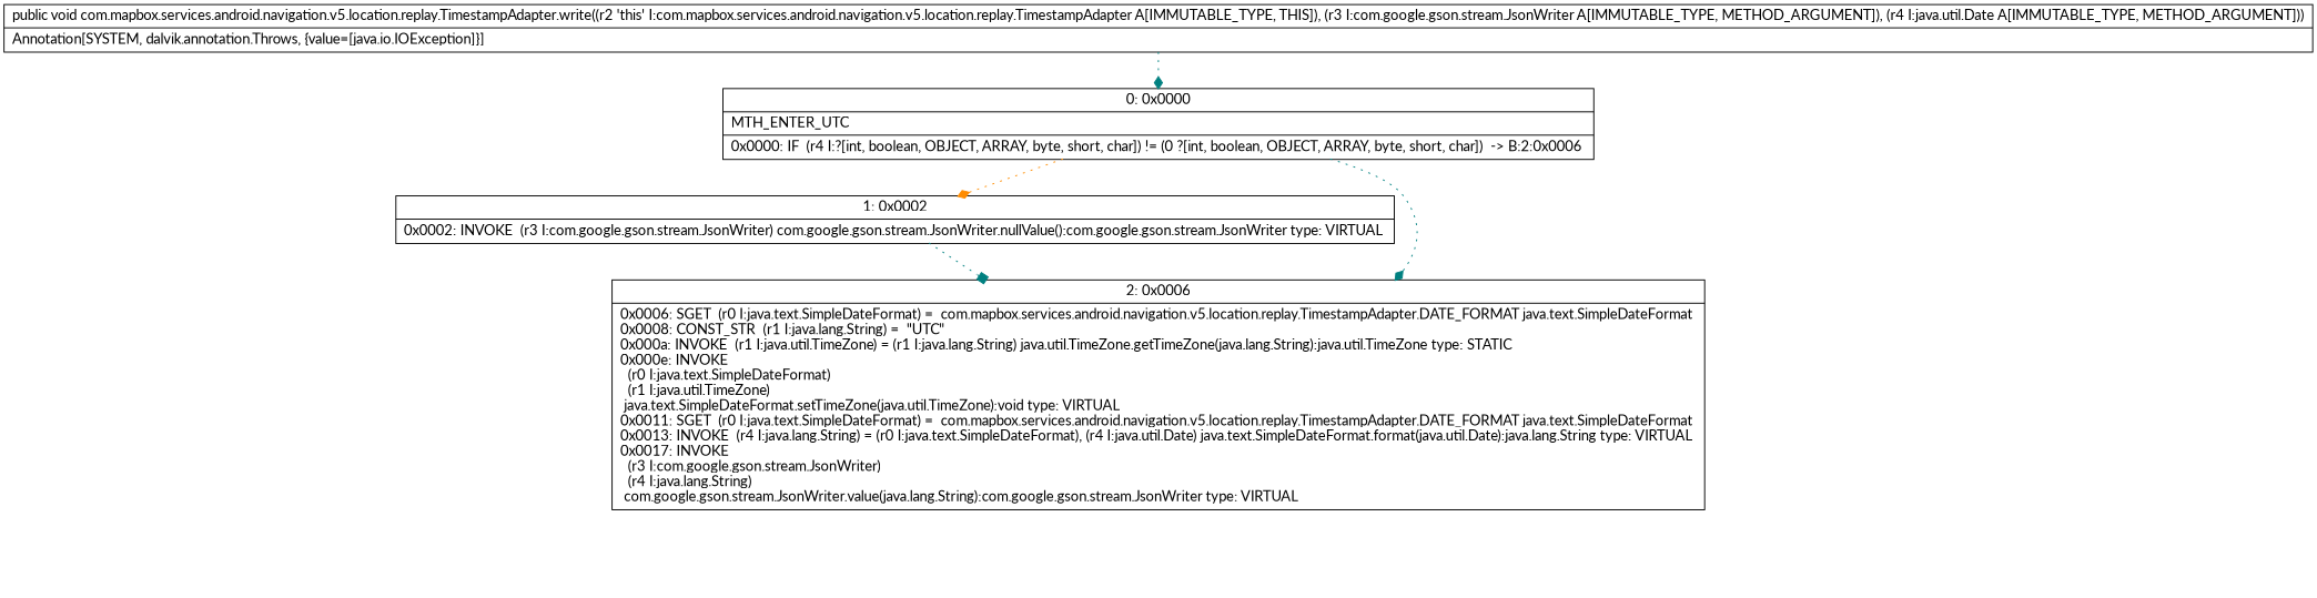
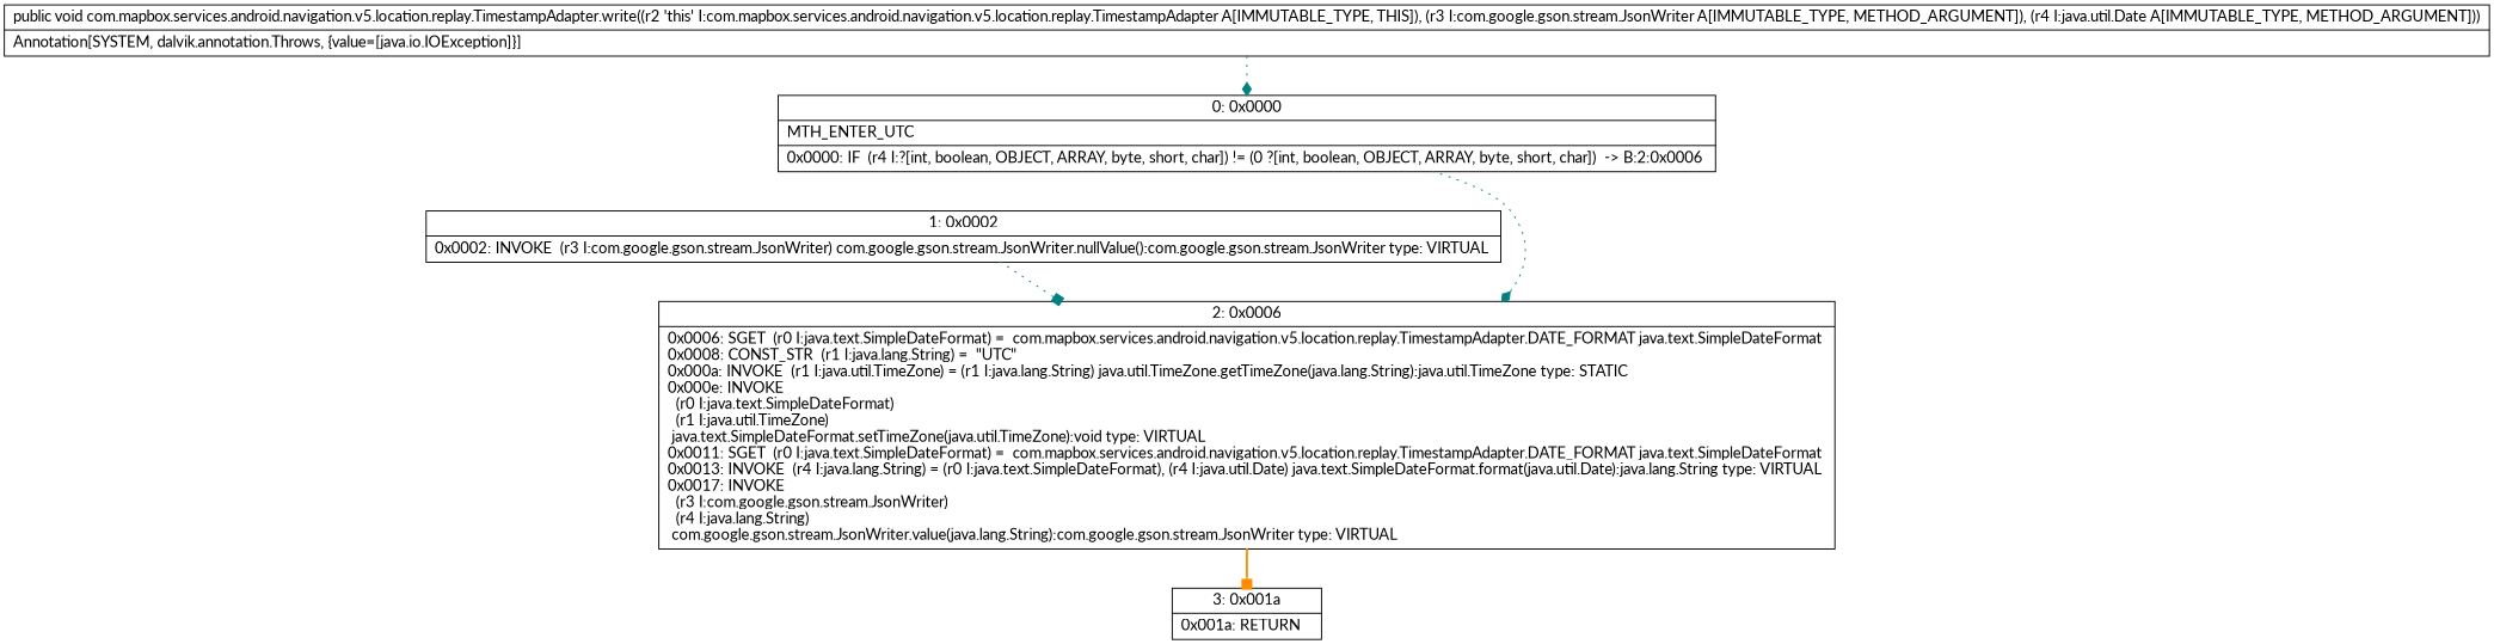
  digraph {
    fontname=Lato
    node [fontname=Lato shape=record]
    edge [arrowhead=diamond color=teal fontname=Lato style=dotted]
    n1 [label="{0\:\ 0x0000|MTH_ENTER_UTC\l|0x0000: IF  (r4 I:?[int, boolean, OBJECT, ARRAY, byte, short, char]) != (0 ?[int, boolean, OBJECT, ARRAY, byte, short, char])  \-\> B:2:0x0006 \l}"]
    n2 [label="{1\:\ 0x0002|0x0002: INVOKE  (r3 I:com.google.gson.stream.JsonWriter) com.google.gson.stream.JsonWriter.nullValue():com.google.gson.stream.JsonWriter type: VIRTUAL \l}"]
    n3 [label="{2\:\ 0x0006|0x0006: SGET  (r0 I:java.text.SimpleDateFormat) =  com.mapbox.services.android.navigation.v5.location.replay.TimestampAdapter.DATE_FORMAT java.text.SimpleDateFormat \l0x0008: CONST_STR  (r1 I:java.lang.String) =  \"UTC\" \l0x000a: INVOKE  (r1 I:java.util.TimeZone) = (r1 I:java.lang.String) java.util.TimeZone.getTimeZone(java.lang.String):java.util.TimeZone type: STATIC \l0x000e: INVOKE  \l  (r0 I:java.text.SimpleDateFormat)\l  (r1 I:java.util.TimeZone)\l java.text.SimpleDateFormat.setTimeZone(java.util.TimeZone):void type: VIRTUAL \l0x0011: SGET  (r0 I:java.text.SimpleDateFormat) =  com.mapbox.services.android.navigation.v5.location.replay.TimestampAdapter.DATE_FORMAT java.text.SimpleDateFormat \l0x0013: INVOKE  (r4 I:java.lang.String) = (r0 I:java.text.SimpleDateFormat), (r4 I:java.util.Date) java.text.SimpleDateFormat.format(java.util.Date):java.lang.String type: VIRTUAL \l0x0017: INVOKE  \l  (r3 I:com.google.gson.stream.JsonWriter)\l  (r4 I:java.lang.String)\l com.google.gson.stream.JsonWriter.value(java.lang.String):com.google.gson.stream.JsonWriter type: VIRTUAL \l}"]
+   n4 [label="{3\:\ 0x001a|0x001a: RETURN   \l}"]
    n5 [label="{public void com.mapbox.services.android.navigation.v5.location.replay.TimestampAdapter.write((r2 'this' I:com.mapbox.services.android.navigation.v5.location.replay.TimestampAdapter A[IMMUTABLE_TYPE, THIS]), (r3 I:com.google.gson.stream.JsonWriter A[IMMUTABLE_TYPE, METHOD_ARGUMENT]), (r4 I:java.util.Date A[IMMUTABLE_TYPE, METHOD_ARGUMENT]))  | Annotation[SYSTEM, dalvik.annotation.Throws, \{value=[java.io.IOException]\}]\l}"]
-   n1 -> n2 [color=darkorange]
    n1 -> n3
    n2 -> n3 [arrowhead=box]
+   n3 -> n4 [arrowhead=box color=darkorange style=bold]
    n5 -> n1
  }
